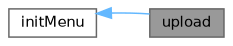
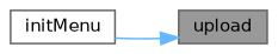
  digraph {
    rankdir=RL
    node [fontname=Helvetica fontsize=10 shape=box style=filled]
    n1 [color=gray40 fillcolor=grey60 fontcolor=black height=0.2 label=upload width=0.4]
    n2 [color=grey40 fillcolor=white height=0.2 label=initMenu width=0.4]
-   n2 -> n1 [color=steelblue1 dir=back fontname=Helvetica fontsize=10 labelfontname=Helvetica labelfontsize=10 style=solid]
+   n1 -> n2 [color=steelblue1 dir=back fontname=Helvetica fontsize=10 labelfontname=Helvetica labelfontsize=10 style=solid]
  }
